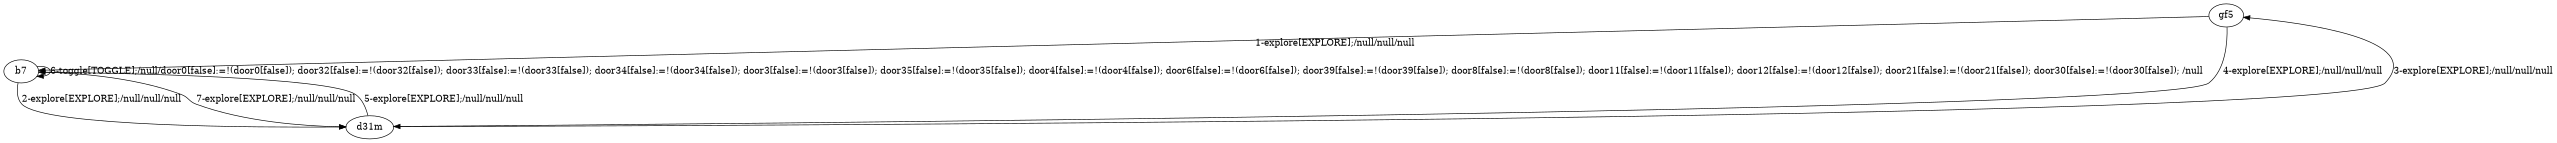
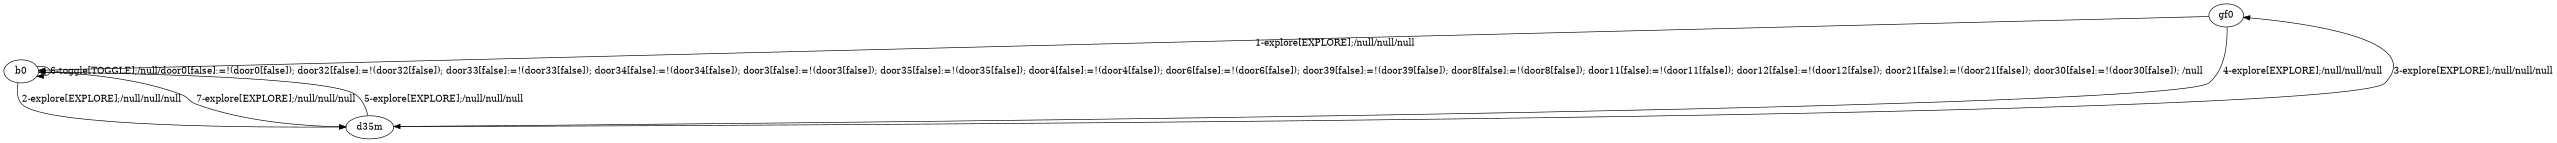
  digraph {
-   gf5
-   b0 [label=b7]
-   d35m [label=d31m]
+   gf5 [label=gf0]
+   b0
+   d35m
    gf5 -> b0 [label="1-explore[EXPLORE];/null/null/null"]
    gf5 -> d35m [label="4-explore[EXPLORE];/null/null/null"]
    b0 -> b0 [label="6-toggle[TOGGLE];/null/door0[false]:=!(door0[false]); door32[false]:=!(door32[false]); door33[false]:=!(door33[false]); door34[false]:=!(door34[false]); door3[false]:=!(door3[false]); door35[false]:=!(door35[false]); door4[false]:=!(door4[false]); door6[false]:=!(door6[false]); door39[false]:=!(door39[false]); door8[false]:=!(door8[false]); door11[false]:=!(door11[false]); door12[false]:=!(door12[false]); door21[false]:=!(door21[false]); door30[false]:=!(door30[false]); /null"]
    b0 -> d35m [label="2-explore[EXPLORE];/null/null/null"]
    b0 -> d35m [label="7-explore[EXPLORE];/null/null/null"]
    d35m -> gf5 [label="3-explore[EXPLORE];/null/null/null"]
    d35m -> b0 [label="5-explore[EXPLORE];/null/null/null"]
  }
